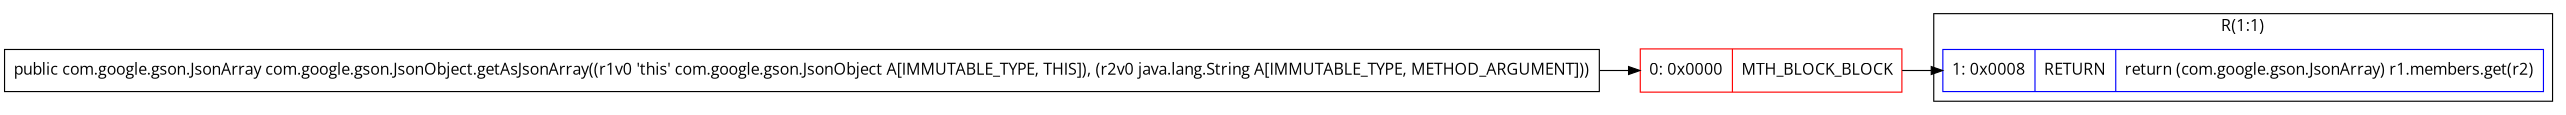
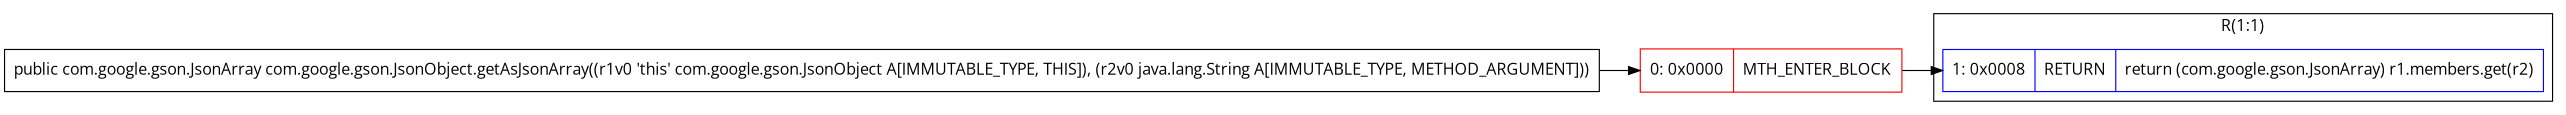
  digraph {
    rankdir=LR
    fontname="Open Sans"
    node [shape=record fontname="Open Sans"]
    edge [fontname="Open Sans"]
    n1 [color=blue label="{1\:\ 0x0008|RETURN\l|return (com.google.gson.JsonArray) r1.members.get(r2)\l}"]
-   n2 [color=red label="{0\:\ 0x0000|MTH_BLOCK_BLOCK\l}"]
+   n2 [color=red label="{0\:\ 0x0000|MTH_ENTER_BLOCK\l}"]
    n3 [label="{public com.google.gson.JsonArray com.google.gson.JsonObject.getAsJsonArray((r1v0 'this' com.google.gson.JsonObject A[IMMUTABLE_TYPE, THIS]), (r2v0 java.lang.String A[IMMUTABLE_TYPE, METHOD_ARGUMENT])) }"]
    subgraph cluster_1 {
      label="R(1:1)"
      n1
    }
    n2 -> n1
    n3 -> n2
  }
